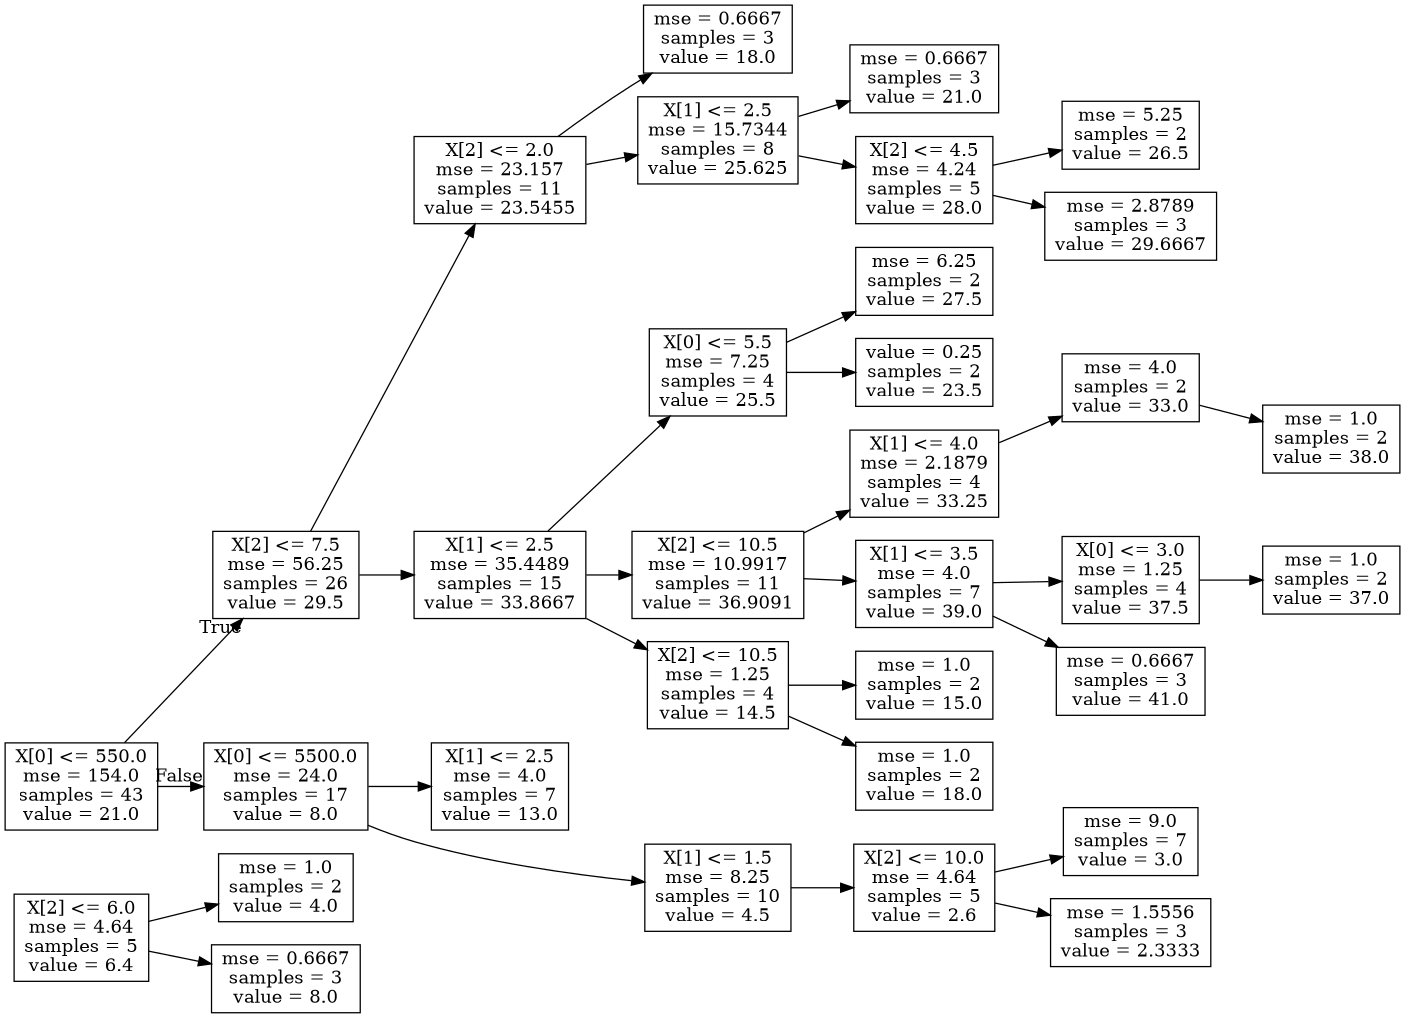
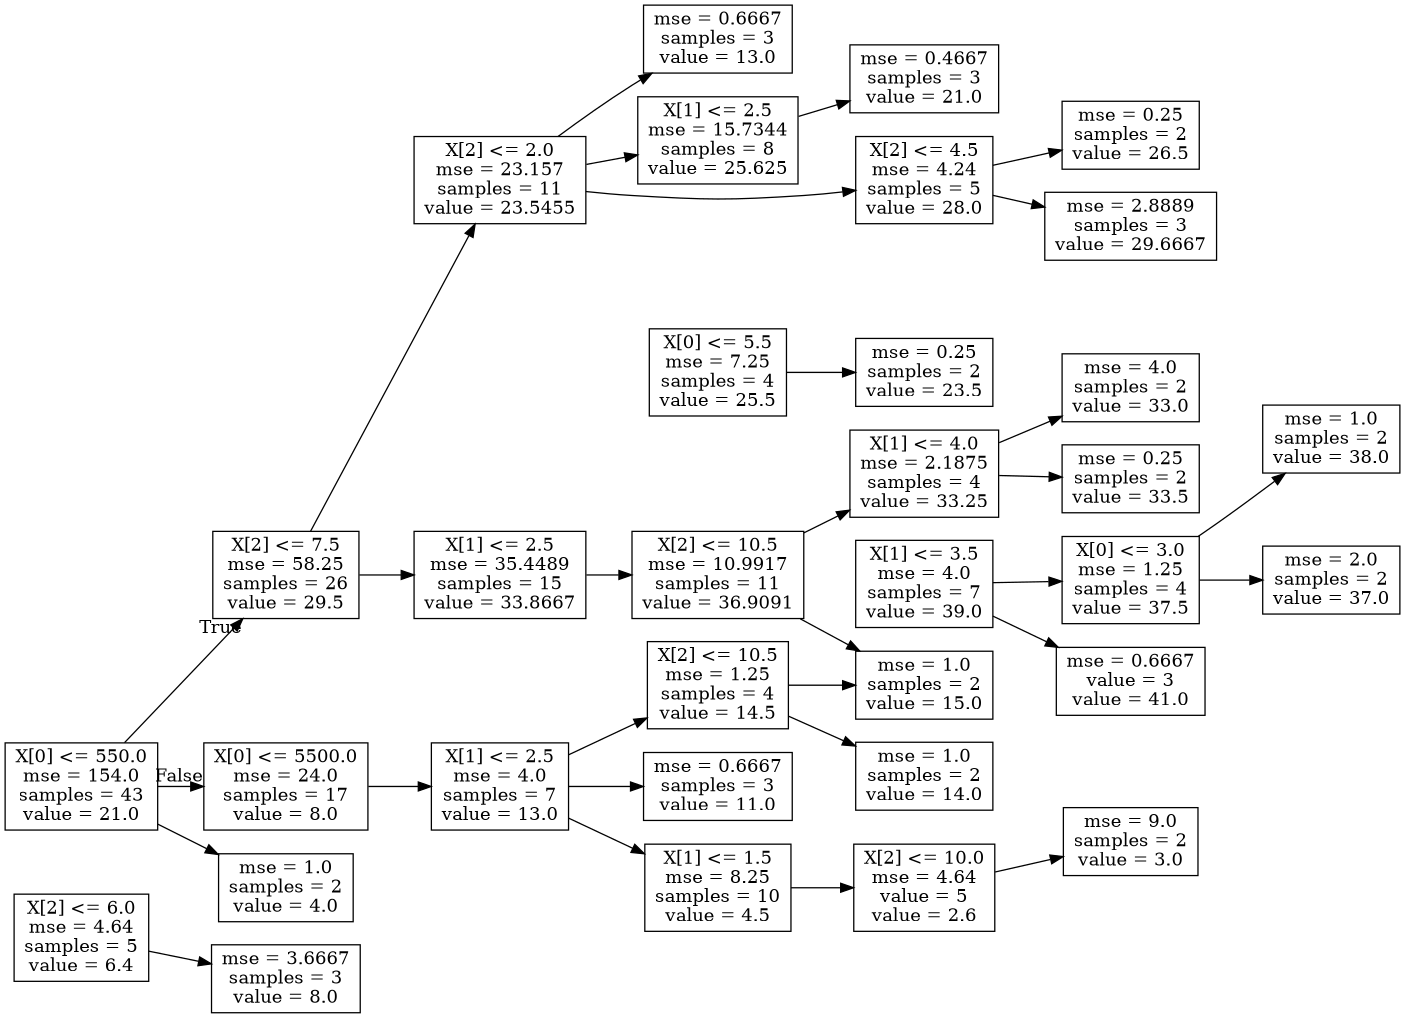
  digraph {
    rankdir=LR
    node [shape=box]
    n1 [label="X[0] <= 550.0\nmse = 154.0\nsamples = 43\nvalue = 21.0"]
-   n2 [label="X[2] <= 7.5\nmse = 56.25\nsamples = 26\nvalue = 29.5"]
+   n2 [label="X[2] <= 7.5\nmse = 58.25\nsamples = 26\nvalue = 29.5"]
    n3 [label="X[0] <= 5500.0\nmse = 24.0\nsamples = 17\nvalue = 8.0"]
    n4 [label="X[2] <= 2.0\nmse = 23.157\nsamples = 11\nvalue = 23.5455"]
    n5 [label="X[1] <= 2.5\nmse = 35.4489\nsamples = 15\nvalue = 33.8667"]
    n6 [label="X[1] <= 2.5\nmse = 4.0\nsamples = 7\nvalue = 13.0"]
    n7 [label="X[1] <= 1.5\nmse = 8.25\nsamples = 10\nvalue = 4.5"]
-   n8 [label="mse = 0.6667\nsamples = 3\nvalue = 18.0"]
+   n8 [label="mse = 0.6667\nsamples = 3\nvalue = 13.0"]
    n9 [label="X[1] <= 2.5\nmse = 15.7344\nsamples = 8\nvalue = 25.625"]
    n10 [label="X[0] <= 5.5\nmse = 7.25\nsamples = 4\nvalue = 25.5"]
    n11 [label="X[2] <= 10.5\nmse = 10.9917\nsamples = 11\nvalue = 36.9091"]
-   n12 [label="mse = 0.6667\nsamples = 3\nvalue = 21.0"]
+   n12 [label="mse = 0.4667\nsamples = 3\nvalue = 21.0"]
    n13 [label="X[2] <= 4.5\nmse = 4.24\nsamples = 5\nvalue = 28.0"]
-   n14 [label="mse = 5.25\nsamples = 2\nvalue = 26.5"]
-   n15 [label="mse = 2.8789\nsamples = 3\nvalue = 29.6667"]
-   n16 [label="mse = 6.25\nsamples = 2\nvalue = 27.5"]
-   n17 [label="value = 0.25\nsamples = 2\nvalue = 23.5"]
-   n18 [label="X[1] <= 4.0\nmse = 2.1879\nsamples = 4\nvalue = 33.25"]
+   n14 [label="mse = 0.25\nsamples = 2\nvalue = 26.5"]
+   n15 [label="mse = 2.8889\nsamples = 3\nvalue = 29.6667"]
+   n17 [label="mse = 0.25\nsamples = 2\nvalue = 23.5"]
+   n18 [label="X[1] <= 4.0\nmse = 2.1875\nsamples = 4\nvalue = 33.25"]
    n19 [label="X[1] <= 3.5\nmse = 4.0\nsamples = 7\nvalue = 39.0"]
    n20 [label="mse = 4.0\nsamples = 2\nvalue = 33.0"]
+   n21 [label="mse = 0.25\nsamples = 2\nvalue = 33.5"]
    n22 [label="X[0] <= 3.0\nmse = 1.25\nsamples = 4\nvalue = 37.5"]
-   n23 [label="mse = 0.6667\nsamples = 3\nvalue = 41.0"]
-   n24 [label="mse = 1.0\nsamples = 2\nvalue = 37.0"]
+   n23 [label="mse = 0.6667\nvalue = 3\nvalue = 41.0"]
+   n24 [label="mse = 2.0\nsamples = 2\nvalue = 37.0"]
    n25 [label="mse = 1.0\nsamples = 2\nvalue = 38.0"]
+   n26 [label="mse = 0.6667\nsamples = 3\nvalue = 11.0"]
    n27 [label="X[2] <= 10.5\nmse = 1.25\nsamples = 4\nvalue = 14.5"]
-   n28 [label="X[2] <= 10.0\nmse = 4.64\nsamples = 5\nvalue = 2.6"]
-   n29 [label="mse = 1.0\nsamples = 2\nvalue = 18.0"]
+   n28 [label="X[2] <= 10.0\nmse = 4.64\nvalue = 5\nvalue = 2.6"]
+   n29 [label="mse = 1.0\nsamples = 2\nvalue = 14.0"]
    n30 [label="mse = 1.0\nsamples = 2\nvalue = 15.0"]
-   n31 [label="mse = 9.0\nsamples = 7\nvalue = 3.0"]
-   n32 [label="mse = 1.5556\nsamples = 3\nvalue = 2.3333"]
+   n31 [label="mse = 9.0\nsamples = 2\nvalue = 3.0"]
    n33 [label="X[2] <= 6.0\nmse = 4.64\nsamples = 5\nvalue = 6.4"]
    n34 [label="mse = 1.0\nsamples = 2\nvalue = 4.0"]
-   n35 [label="mse = 0.6667\nsamples = 3\nvalue = 8.0"]
+   n35 [label="mse = 3.6667\nsamples = 3\nvalue = 8.0"]
    n1 -> n2 [headlabel=True labelangle=45 labeldistance=2.5]
    n1 -> n3 [headlabel=False labelangle=-45 labeldistance=2.5]
    n2 -> n4
    n2 -> n5
    n3 -> n6
-   n3 -> n7
+   n6 -> n7
    n4 -> n8
    n4 -> n9
-   n5 -> n10
    n5 -> n11
-   n5 -> n27
+   n6 -> n26
+   n6 -> n27
    n7 -> n28
    n9 -> n12
-   n9 -> n13
-   n10 -> n16
+   n4 -> n13
    n10 -> n17
    n11 -> n18
-   n11 -> n19
+   n11 -> n30
    n13 -> n14
    n13 -> n15
    n18 -> n20
+   n18 -> n21
    n19 -> n22
    n19 -> n23
    n22 -> n24
-   n20 -> n25
+   n22 -> n25
    n27 -> n29
    n27 -> n30
    n28 -> n31
-   n28 -> n32
-   n33 -> n34
+   n1 -> n34
    n33 -> n35
  }
